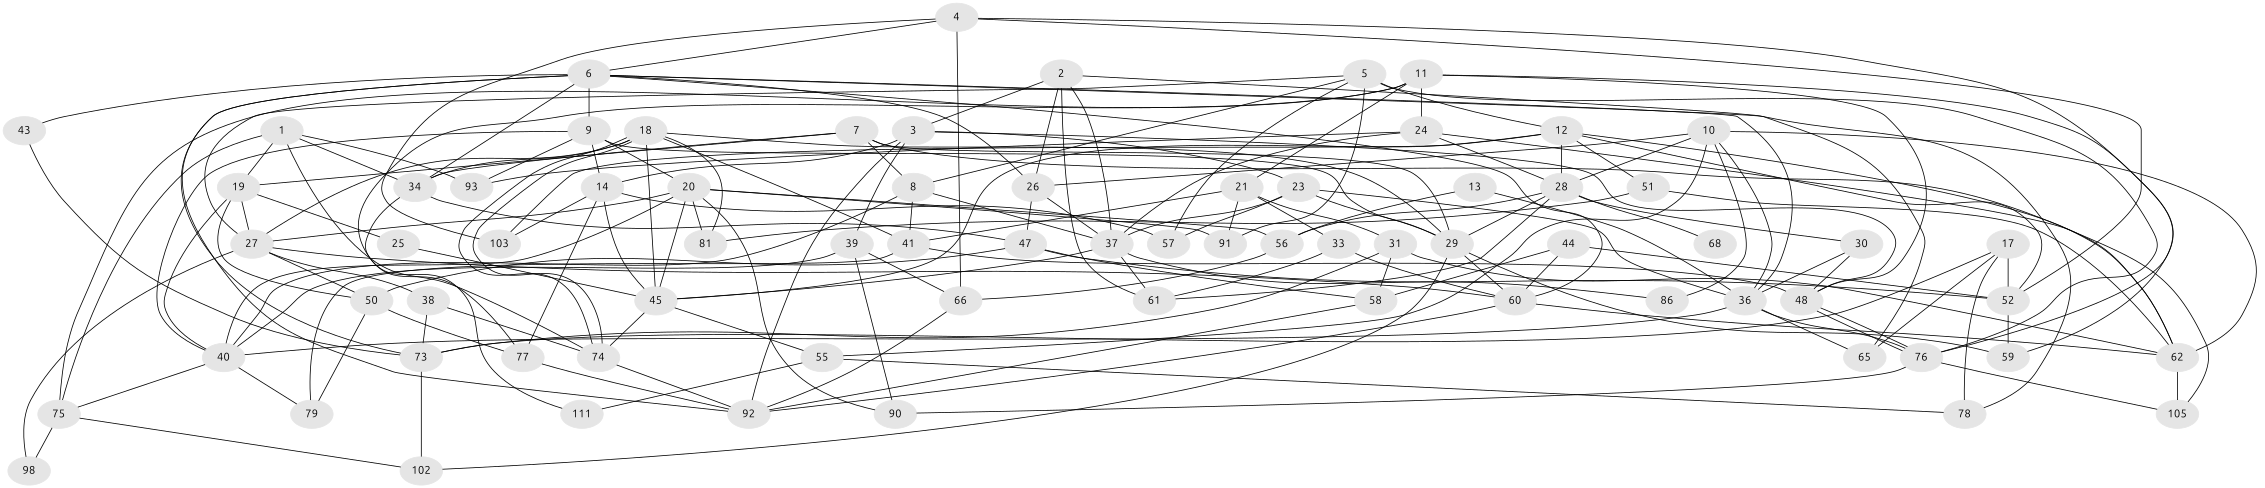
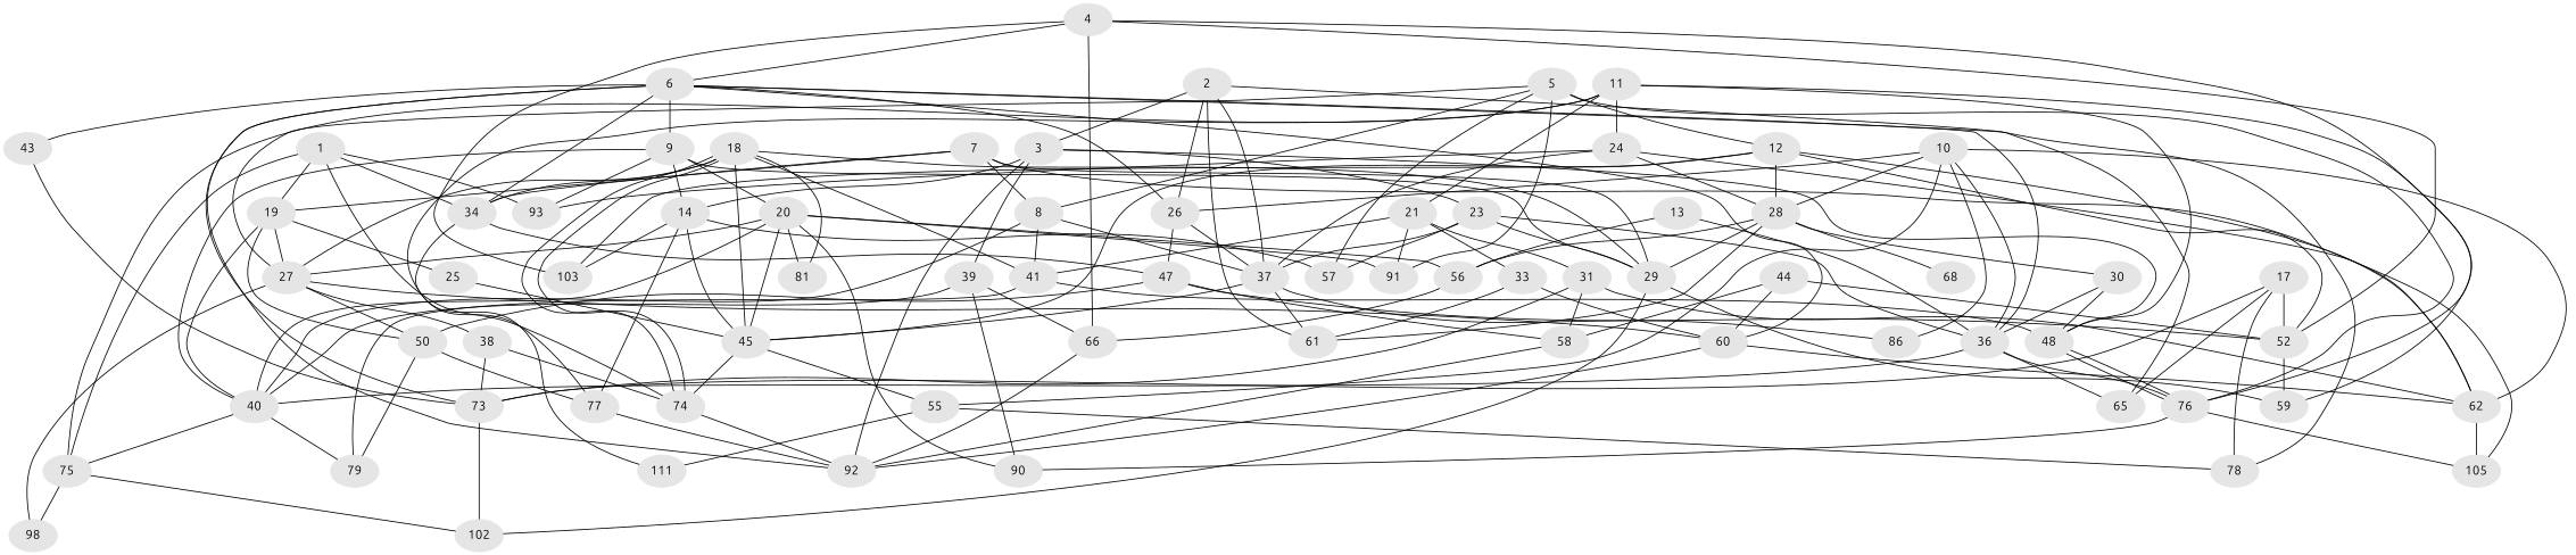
  graph {
    fontname=Ubuntu
    node [color=gray90 fontname=Ubuntu style=filled]
    edge [fontname=Ubuntu]
    19 [super="+54"]
    27 [super="+87"]
    40 [super="+100"]
    25
    50 [super="+70"]
    1
    34 [super="+95"]
    74 [super="+97"]
    75
    93
    47
    111
    92 [super="+107"]
    98
    102
    2 [super="+85"]
    3 [super="+16"]
    26
    37 [super="+67"]
    61
    65
    14 [super="+42"]
    23 [super="+64"]
    39
    48 [super="+49"]
    86
    45 [super="+109"]
    5 [super="+83"]
    76 [super="+112"]
    8 [super="+108"]
    12 [super="+104"]
    57
    91
    103
    77
    36 [super="+96"]
    29 [super="+88"]
    66 [super="+82"]
    90
    6 [super="+15"]
    9 [super="+22"]
    43
    60 [super="+80"]
    73 [super="+106"]
    78
    4
    52 [super="+53"]
    59
    105
    41 [super="+89"]
    28 [super="+69"]
-   51
    62 [super="+84"]
    38
    20 [super="+101"]
    7 [super="+71"]
    79
    56 [super="+63"]
    81
    10 [super="+32"]
    55
    30
    68
    11 [super="+35"]
    21 [super="+72"]
    24 [super="+46"]
    31
    33
    13
    17 [super="+99"]
    18 [super="+110"]
    58 [super="+94"]
    44
    19 -- 27
    19 -- 40
    19 -- 25
    19 -- 50
    27 -- 50
    27 -- 98
    27 -- 60
    27 -- 38
    40 -- 75
    40 -- 79
    25 -- 45
    50 -- 77
    50 -- 79
    1 -- 19
    1 -- 34
    1 -- 74
    1 -- 75
    1 -- 93
    34 -- 47
    34 -- 111
    74 -- 92
    75 -- 98
    75 -- 102
    47 -- 50
    47 -- 52
    47 -- 58
    2 -- 3 [weight=2]
    2 -- 26
    2 -- 37
    2 -- 61
    2 -- 65
    3 -- 92
    3 -- 14
    3 -- 23
    3 -- 39
    3 -- 48
    26 -- 47
    26 -- 37
    37 -- 61
    37 -- 86
    37 -- 45
    14 -- 45
    14 -- 57
    14 -- 103
    14 -- 77
    23 -- 37
    23 -- 57
    23 -- 36
    23 -- 29
    39 -- 40
    39 -- 66
    39 -- 90
    48 -- 76
    48 -- 76
    45 -- 74
    45 -- 55
    5 -- 27
    5 -- 76 [weight=2]
    5 -- 8
    5 -- 12
    5 -- 57
    5 -- 91
    76 -- 90
    76 -- 105
    8 -- 40
    8 -- 37
    8 -- 41
    12 -- 45
    12 -- 103
    12 -- 52
    12 -- 28
-   12 -- 51
    12 -- 62
    77 -- 92
    36 -- 40
    36 -- 65
    36 -- 76
    29 -- 102
-   29 -- 60
    29 -- 59
    66 -- 92
    6 -- 34
    6 -- 92
    6 -- 26
    6 -- 36
    6 -- 9
    6 -- 43
    6 -- 60
    6 -- 73 [weight=2]
    6 -- 78
    9 -- 40
    9 -- 93
    9 -- 14
    9 -- 29
    9 -- 20
    43 -- 73
    60 -- 92
    60 -- 62
    73 -- 102
    4 -- 76
    4 -- 103
    4 -- 66
    4 -- 6
    4 -- 52
    52 -- 59
    41 -- 48
    41 -- 79
    28 -- 61
    28 -- 29
    28 -- 56
    28 -- 30
    28 -- 68
-   51 -- 62
-   51 -- 81
    62 -- 105
    38 -- 74
    38 -- 73
    20 -- 27
    20 -- 40
    20 -- 45
    20 -- 91
    20 -- 90
    20 -- 56
    20 -- 81
    7 -- 19
    7 -- 34
    7 -- 8
    7 -- 29
    7 -- 105
    56 -- 66
    10 -- 26
    10 -- 86
    10 -- 36
    10 -- 28
    10 -- 62
    10 -- 55
    55 -- 111
    55 -- 78
    30 -- 48
    30 -- 36
    11 -- 75
    11 -- 48
    11 -- 77
    11 -- 59
    11 -- 21
    11 -- 24 [weight=2]
    21 -- 91
    21 -- 41
    21 -- 31
    21 -- 33
    24 -- 93
    24 -- 37
    24 -- 28
    24 -- 62
    31 -- 73
    31 -- 62
    31 -- 58
    33 -- 61
    33 -- 60
    13 -- 36
    13 -- 56
    17 -- 65
    17 -- 73
    17 -- 78
    17 -- 52
    18 -- 27
    18 -- 34
    18 -- 74
    18 -- 74
    18 -- 45
    18 -- 29
    18 -- 41
    18 -- 81
    58 -- 92
    44 -- 60
    44 -- 52
    44 -- 58
  }
